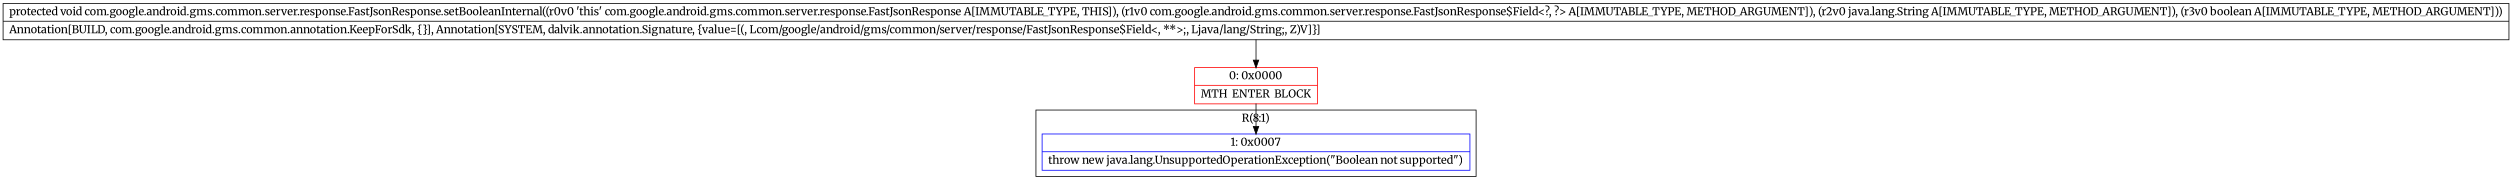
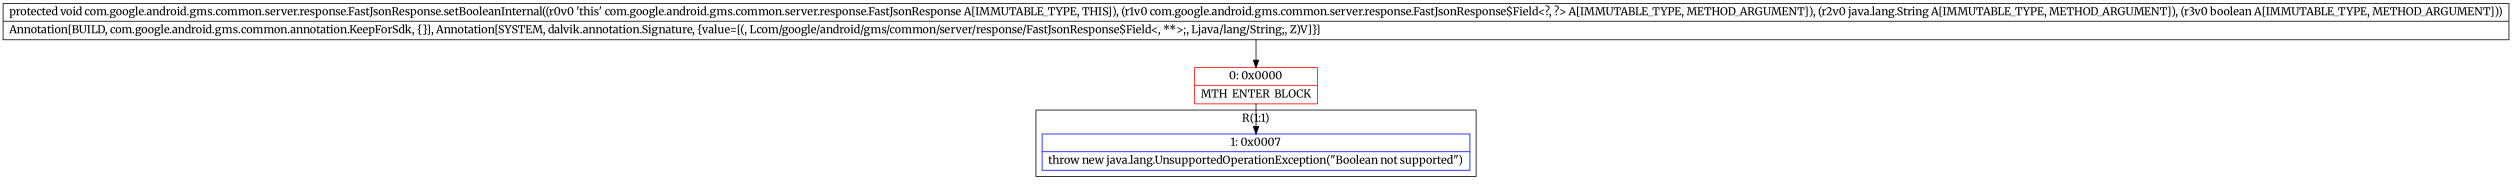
  digraph {
    fontname=Merriweather
    node [shape=record fontname=Merriweather]
    edge [fontname=Merriweather]
    n1 [color=blue label="{1\:\ 0x0007|throw new java.lang.UnsupportedOperationException(\"Boolean not supported\")\l}"]
    n2 [color=red label="{0\:\ 0x0000|MTH_ENTER_BLOCK\l}"]
    n3 [label="{protected void com.google.android.gms.common.server.response.FastJsonResponse.setBooleanInternal((r0v0 'this' com.google.android.gms.common.server.response.FastJsonResponse A[IMMUTABLE_TYPE, THIS]), (r1v0 com.google.android.gms.common.server.response.FastJsonResponse$Field\<?, ?\> A[IMMUTABLE_TYPE, METHOD_ARGUMENT]), (r2v0 java.lang.String A[IMMUTABLE_TYPE, METHOD_ARGUMENT]), (r3v0 boolean A[IMMUTABLE_TYPE, METHOD_ARGUMENT]))  | Annotation[BUILD, com.google.android.gms.common.annotation.KeepForSdk, \{\}], Annotation[SYSTEM, dalvik.annotation.Signature, \{value=[(, Lcom\/google\/android\/gms\/common\/server\/response\/FastJsonResponse$Field\<, **\>;, Ljava\/lang\/String;, Z)V]\}]\l}"]
    subgraph cluster_1 {
-     label="R(8:1)"
+     label="R(1:1)"
      n1
    }
    n2 -> n1
    n3 -> n2
  }
